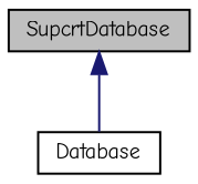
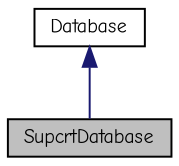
  digraph {
    fontname="Comic Neue"
    node [color=black fontname="Comic Neue" fontsize=10 shape=record]
    n1 [fillcolor=grey75 fontcolor=black height=0.2 label=SupcrtDatabase style=filled width=0.4]
    n2 [height=0.2 label=Database width=0.4]
-   n1 -> n2 [color=midnightblue dir=back fontname="Comic Neue" fontsize=10 labelfontname=Helvetica labelfontsize=10 style=solid]
+   n2 -> n1 [color=midnightblue dir=back fontname="Comic Neue" fontsize=10 labelfontname=Helvetica labelfontsize=10 style=solid]
  }
